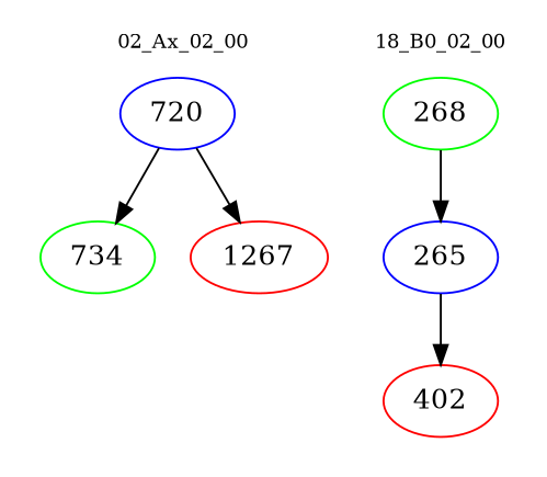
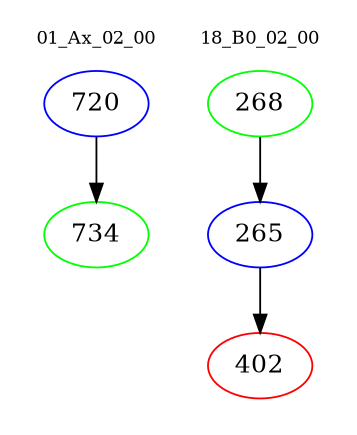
  digraph {
    node [color=green]
    edge [color=black]
    n1 [label=734]
    n2 [color=blue label=720]
-   n3 [color=red label=1267]
    n4 [label=268]
    n5 [color=blue label=265]
    n6 [color=red label=402]
    subgraph cluster_1 {
      color=white
      fontsize=10
-     label="02_Ax_02_00"
+     label="01_Ax_02_00"
      n1
      n2
-     n3
    }
    subgraph cluster_2 {
      color=white
      fontsize=10
      label="18_B0_02_00"
      n4
      n5
      n6
    }
    n2 -> n1
-   n2 -> n3
    n4 -> n5
    n5 -> n6
  }
